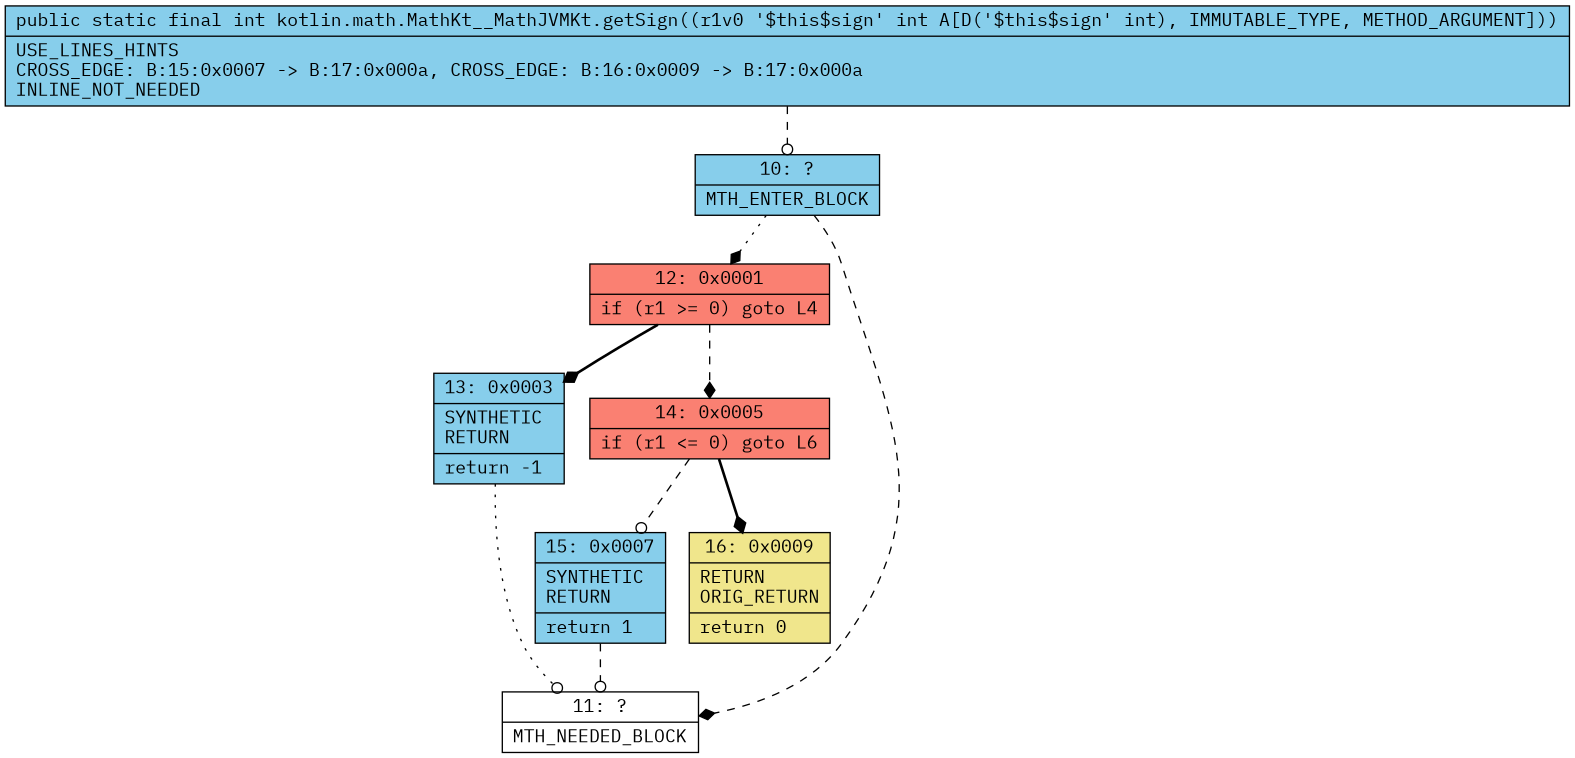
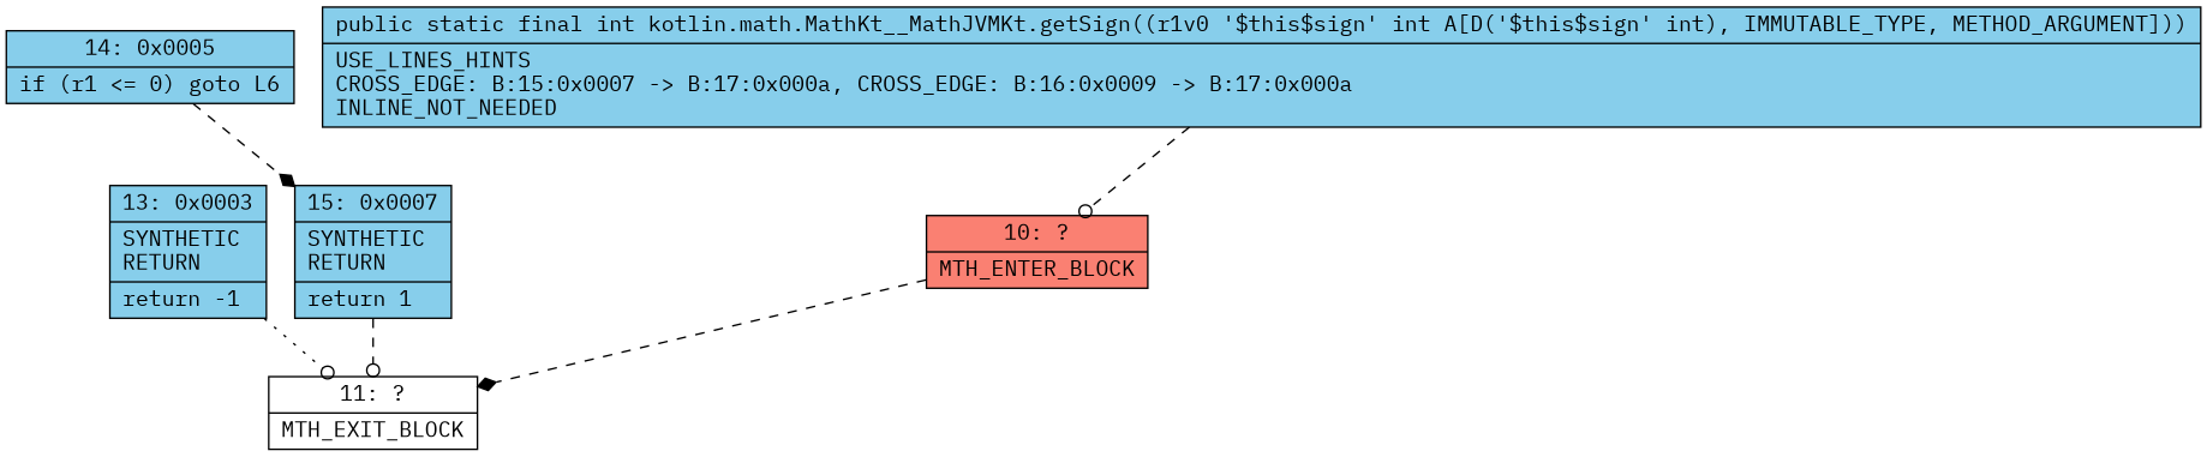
  digraph {
    fontname="IBM Plex Mono"
    node [fillcolor=skyblue fontname="IBM Plex Mono" shape=record style=filled]
    edge [arrowhead=diamond fontname="IBM Plex Mono" style=dashed]
-   n1 [label="{10\:\ ?|MTH_ENTER_BLOCK\l}"]
-   n2 [fillcolor=salmon label="{12\:\ 0x0001|if (r1 \>= 0) goto L4\l}"]
-   n3 [fillcolor=white label="{11\:\ ?|MTH_NEEDED_BLOCK\l}"]
+   n1 [fillcolor=salmon label="{10\:\ ?|MTH_ENTER_BLOCK\l}"]
+   n3 [fillcolor=white label="{11\:\ ?|MTH_EXIT_BLOCK\l}"]
    n4 [label="{13\:\ 0x0003|SYNTHETIC\lRETURN\l|return \-1\l}"]
-   n5 [fillcolor=salmon label="{14\:\ 0x0005|if (r1 \<= 0) goto L6\l}"]
+   n5 [label="{14\:\ 0x0005|if (r1 \<= 0) goto L6\l}"]
    n6 [label="{15\:\ 0x0007|SYNTHETIC\lRETURN\l|return 1\l}"]
-   n7 [fillcolor=khaki label="{16\:\ 0x0009|RETURN\lORIG_RETURN\l|return 0\l}"]
    n8 [label="{public static final int kotlin.math.MathKt__MathJVMKt.getSign((r1v0 '$this$sign' int A[D('$this$sign' int), IMMUTABLE_TYPE, METHOD_ARGUMENT]))  | USE_LINES_HINTS\lCROSS_EDGE: B:15:0x0007 \-\> B:17:0x000a, CROSS_EDGE: B:16:0x0009 \-\> B:17:0x000a\lINLINE_NOT_NEEDED\l}"]
-   n1 -> n2 [style=dotted]
    n1 -> n3
-   n2 -> n4 [style=bold]
-   n2 -> n5
    n4 -> n3 [arrowhead=odot style=dotted]
-   n5 -> n6 [arrowhead=odot]
-   n5 -> n7 [style=bold]
+   n5 -> n6
    n6 -> n3 [arrowhead=odot]
    n8 -> n1 [arrowhead=odot]
  }
